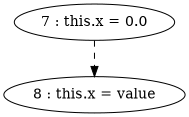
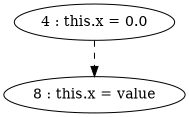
  digraph {
-   "4 : this.x = 0.0" [label="7 : this.x = 0.0"]
+   "4 : this.x = 0.0"
    "8 : this.x = value"
    "4 : this.x = 0.0" -> "8 : this.x = value" [style=dashed]
  }
